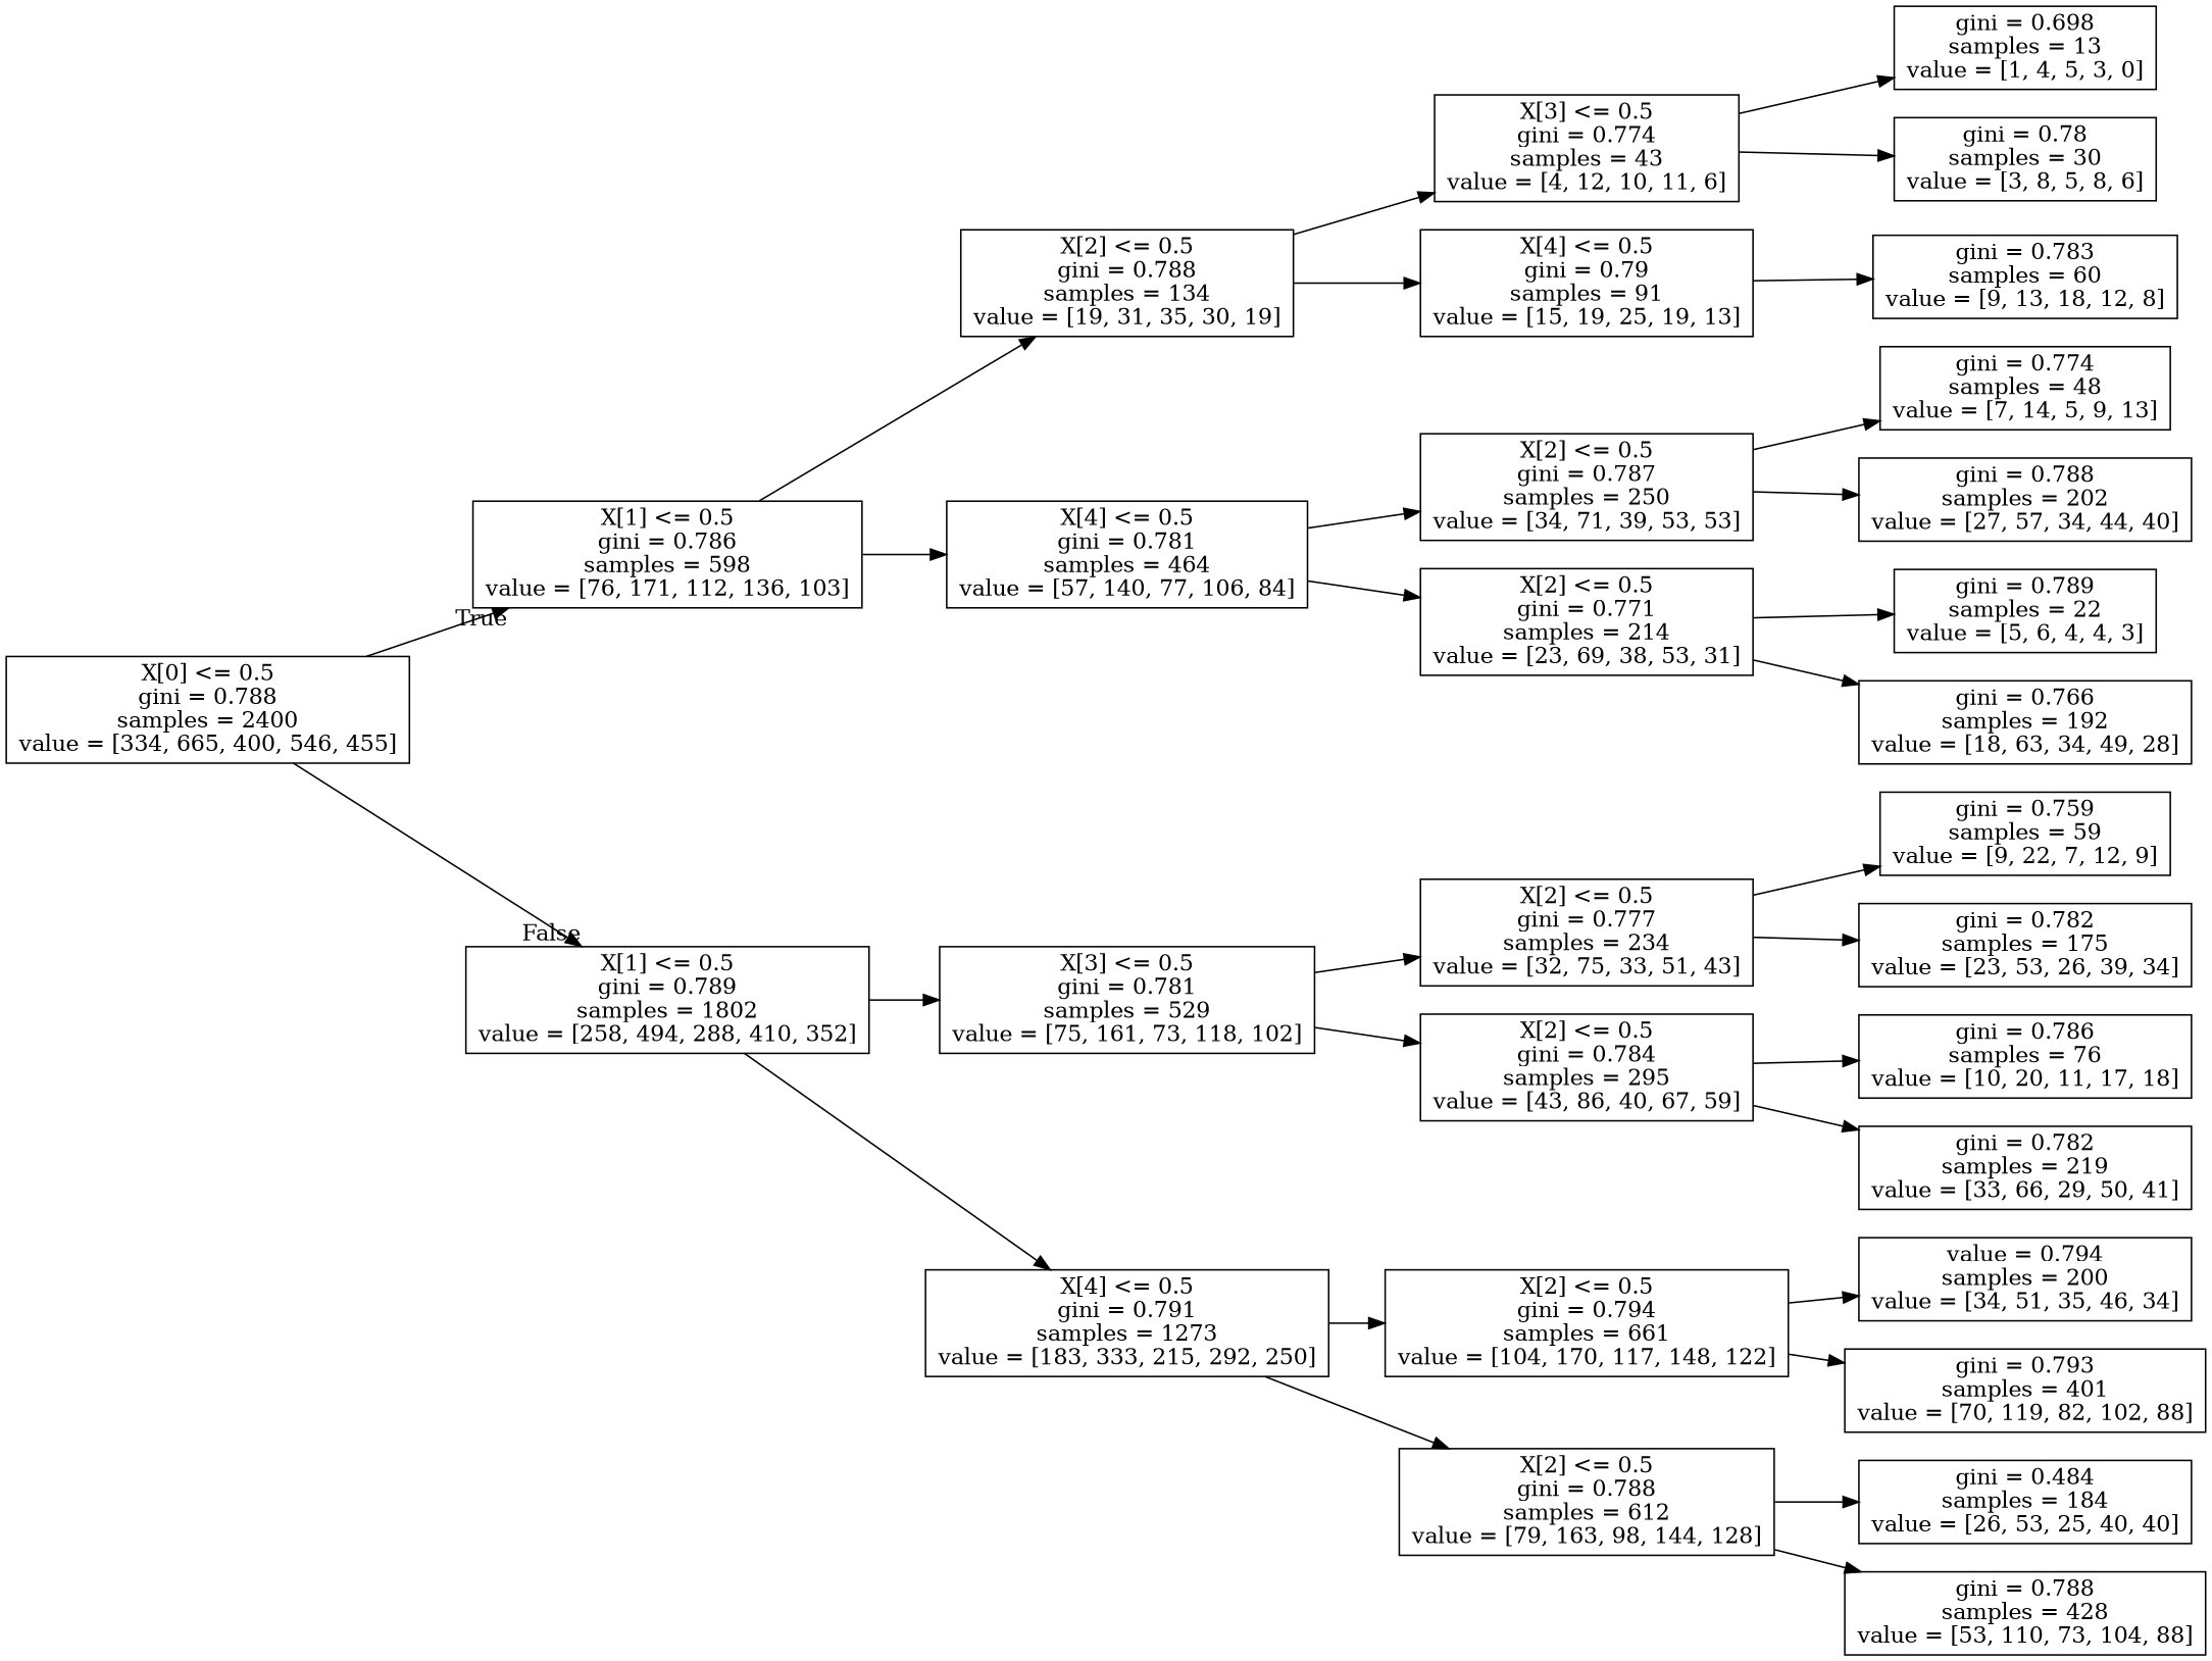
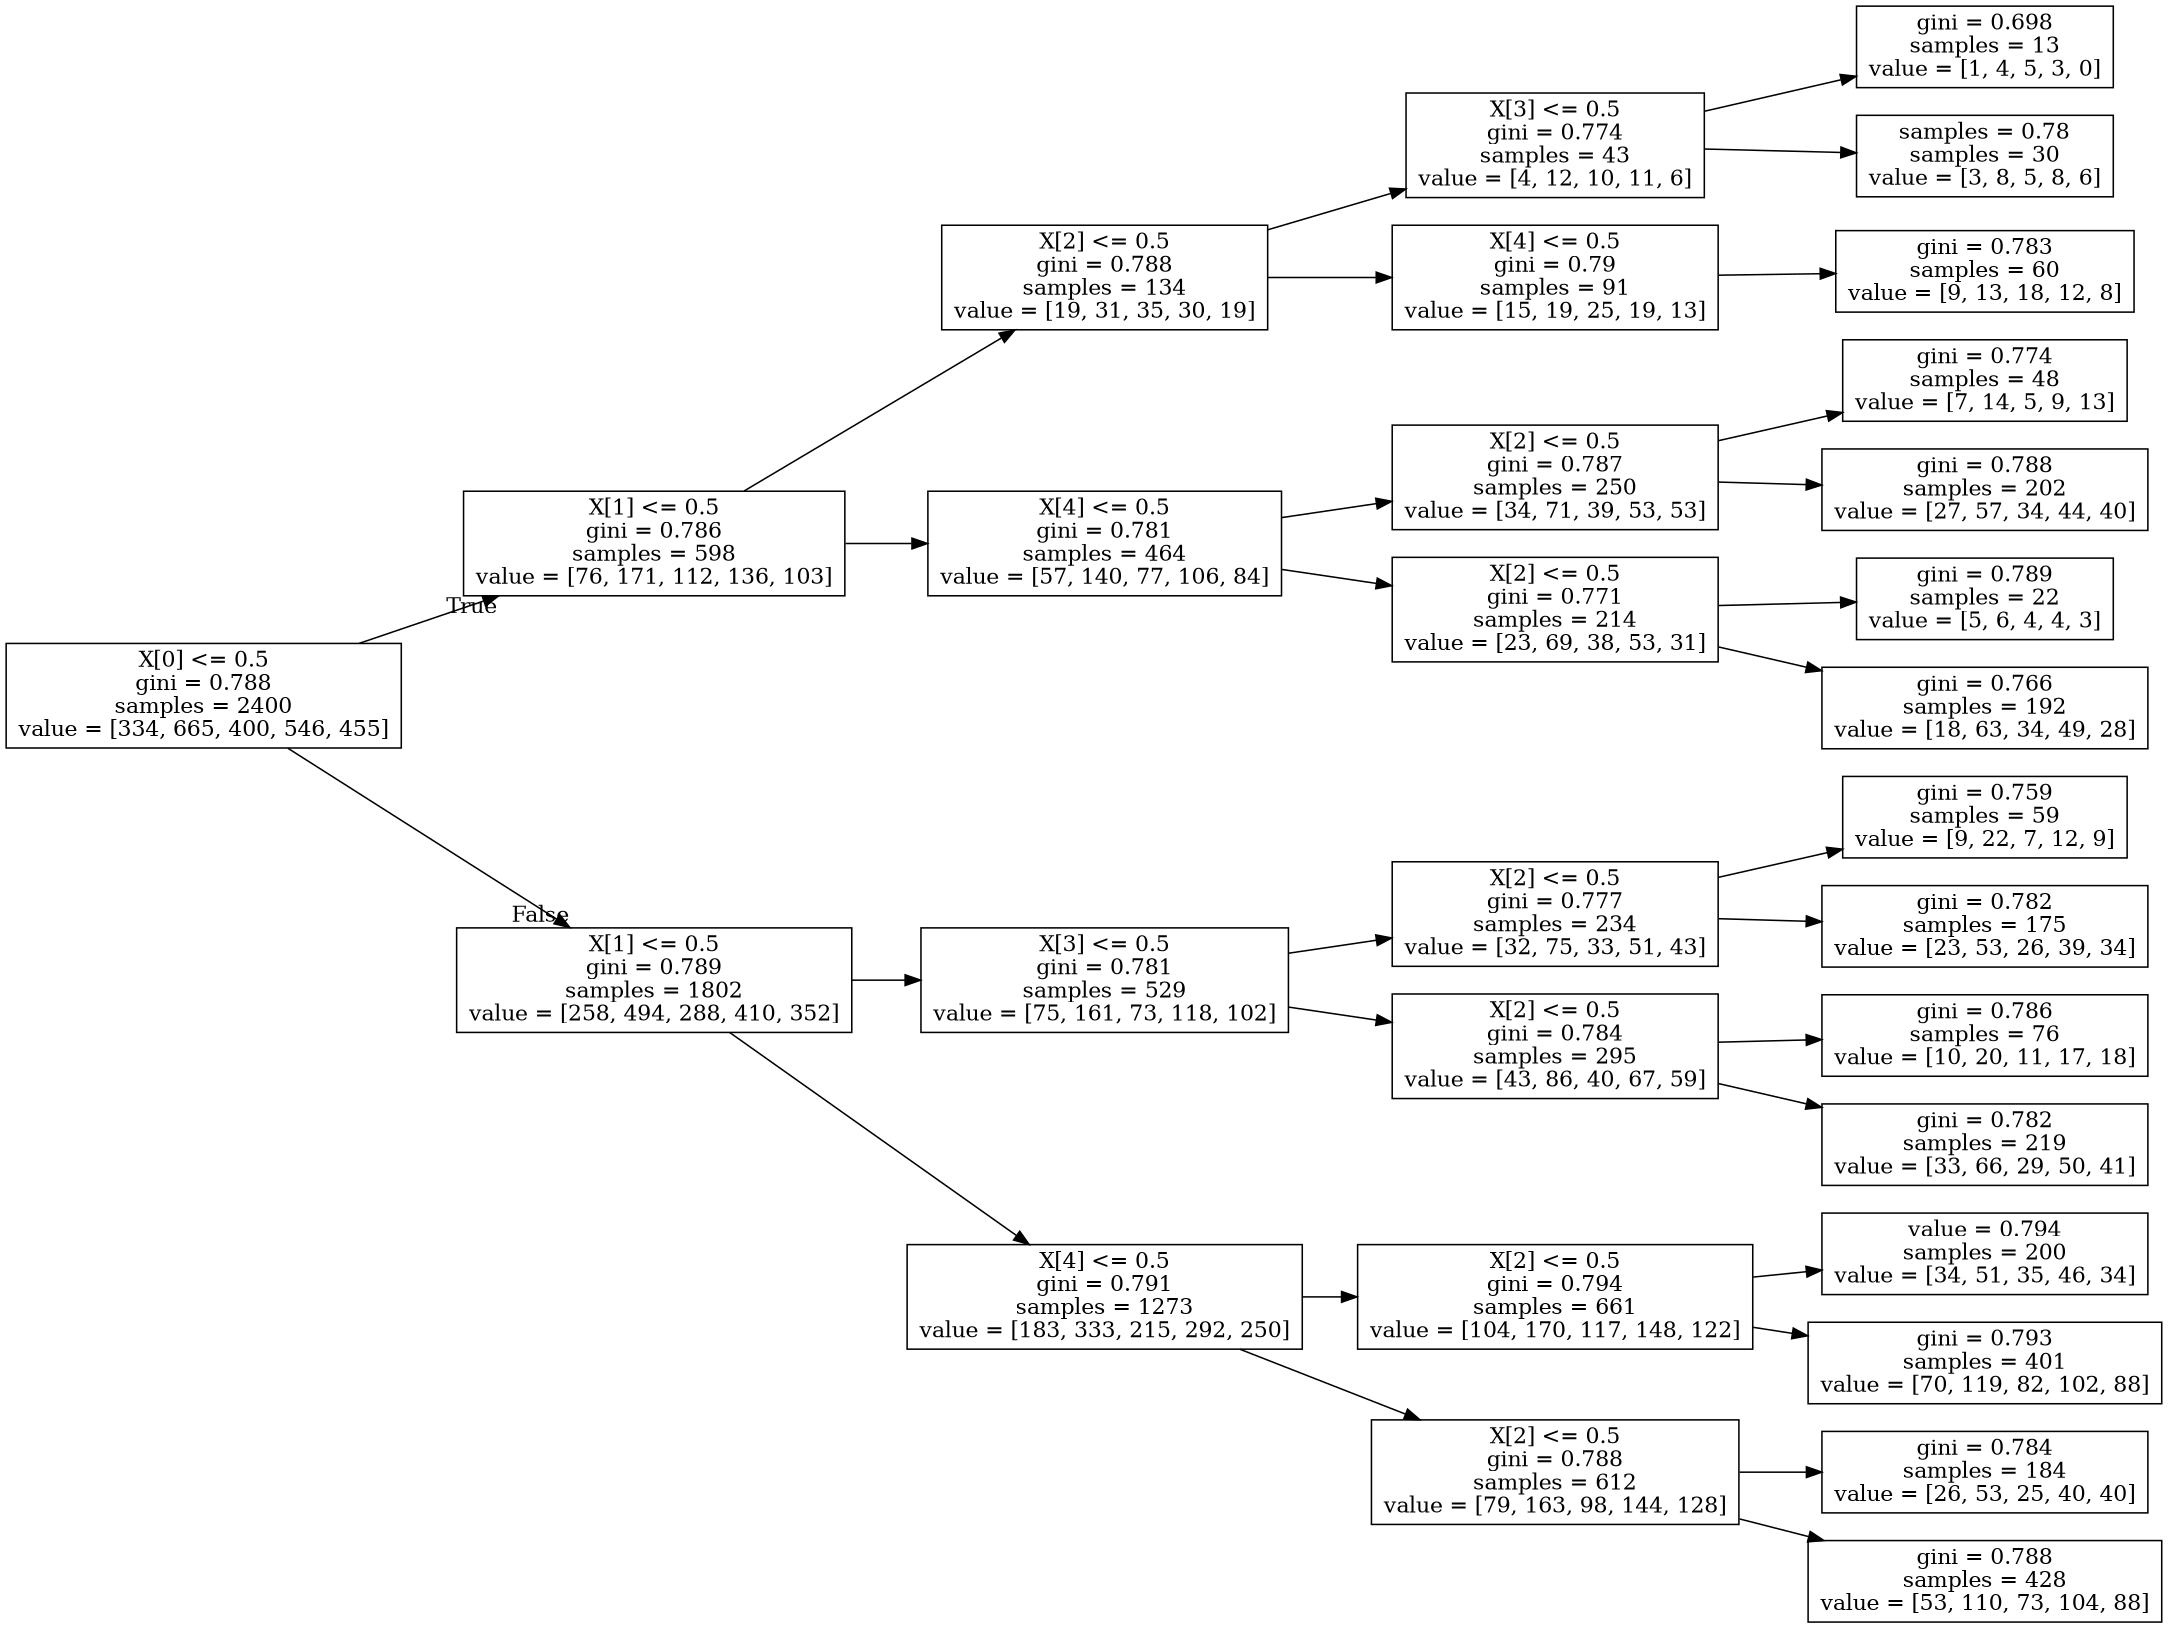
  digraph {
    rankdir=LR
    node [shape=box]
    n1 [label="X[0] <= 0.5\ngini = 0.788\nsamples = 2400\nvalue = [334, 665, 400, 546, 455]"]
    n2 [label="X[1] <= 0.5\ngini = 0.786\nsamples = 598\nvalue = [76, 171, 112, 136, 103]"]
    n3 [label="X[1] <= 0.5\ngini = 0.789\nsamples = 1802\nvalue = [258, 494, 288, 410, 352]"]
    n4 [label="X[2] <= 0.5\ngini = 0.788\nsamples = 134\nvalue = [19, 31, 35, 30, 19]"]
    n5 [label="X[4] <= 0.5\ngini = 0.781\nsamples = 464\nvalue = [57, 140, 77, 106, 84]"]
    n6 [label="X[3] <= 0.5\ngini = 0.781\nsamples = 529\nvalue = [75, 161, 73, 118, 102]"]
    n7 [label="X[4] <= 0.5\ngini = 0.791\nsamples = 1273\nvalue = [183, 333, 215, 292, 250]"]
    n8 [label="X[3] <= 0.5\ngini = 0.774\nsamples = 43\nvalue = [4, 12, 10, 11, 6]"]
    n9 [label="X[4] <= 0.5\ngini = 0.79\nsamples = 91\nvalue = [15, 19, 25, 19, 13]"]
    n10 [label="X[2] <= 0.5\ngini = 0.787\nsamples = 250\nvalue = [34, 71, 39, 53, 53]"]
    n11 [label="X[2] <= 0.5\ngini = 0.771\nsamples = 214\nvalue = [23, 69, 38, 53, 31]"]
    n12 [label="gini = 0.698\nsamples = 13\nvalue = [1, 4, 5, 3, 0]"]
-   n13 [label="gini = 0.78\nsamples = 30\nvalue = [3, 8, 5, 8, 6]"]
+   n13 [label="samples = 0.78\nsamples = 30\nvalue = [3, 8, 5, 8, 6]"]
    n14 [label="gini = 0.783\nsamples = 60\nvalue = [9, 13, 18, 12, 8]"]
    n15 [label="gini = 0.774\nsamples = 48\nvalue = [7, 14, 5, 9, 13]"]
    n16 [label="gini = 0.788\nsamples = 202\nvalue = [27, 57, 34, 44, 40]"]
    n17 [label="gini = 0.789\nsamples = 22\nvalue = [5, 6, 4, 4, 3]"]
    n18 [label="gini = 0.766\nsamples = 192\nvalue = [18, 63, 34, 49, 28]"]
    n19 [label="X[2] <= 0.5\ngini = 0.777\nsamples = 234\nvalue = [32, 75, 33, 51, 43]"]
    n20 [label="X[2] <= 0.5\ngini = 0.784\nsamples = 295\nvalue = [43, 86, 40, 67, 59]"]
    n21 [label="X[2] <= 0.5\ngini = 0.794\nsamples = 661\nvalue = [104, 170, 117, 148, 122]"]
    n22 [label="X[2] <= 0.5\ngini = 0.788\nsamples = 612\nvalue = [79, 163, 98, 144, 128]"]
    n23 [label="gini = 0.759\nsamples = 59\nvalue = [9, 22, 7, 12, 9]"]
    n24 [label="gini = 0.782\nsamples = 175\nvalue = [23, 53, 26, 39, 34]"]
    n25 [label="gini = 0.786\nsamples = 76\nvalue = [10, 20, 11, 17, 18]"]
    n26 [label="gini = 0.782\nsamples = 219\nvalue = [33, 66, 29, 50, 41]"]
    n27 [label="value = 0.794\nsamples = 200\nvalue = [34, 51, 35, 46, 34]"]
    n28 [label="gini = 0.793\nsamples = 401\nvalue = [70, 119, 82, 102, 88]"]
-   n29 [label="gini = 0.484\nsamples = 184\nvalue = [26, 53, 25, 40, 40]"]
+   n29 [label="gini = 0.784\nsamples = 184\nvalue = [26, 53, 25, 40, 40]"]
    n30 [label="gini = 0.788\nsamples = 428\nvalue = [53, 110, 73, 104, 88]"]
    n1 -> n2 [headlabel=True labelangle=45 labeldistance=2.5]
    n1 -> n3 [headlabel=False labelangle=-45 labeldistance=2.5]
    n2 -> n4
    n2 -> n5
    n3 -> n6
    n3 -> n7
    n4 -> n8
    n4 -> n9
    n5 -> n10
    n5 -> n11
    n6 -> n19
    n6 -> n20
    n7 -> n21
    n7 -> n22
    n8 -> n12
    n8 -> n13
    n9 -> n14
    n10 -> n15
    n10 -> n16
    n11 -> n17
    n11 -> n18
    n19 -> n23
    n19 -> n24
    n20 -> n25
    n20 -> n26
    n21 -> n27
    n21 -> n28
    n22 -> n29
    n22 -> n30
  }
